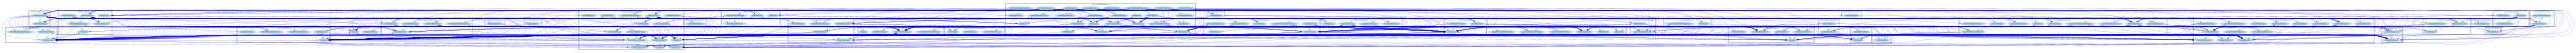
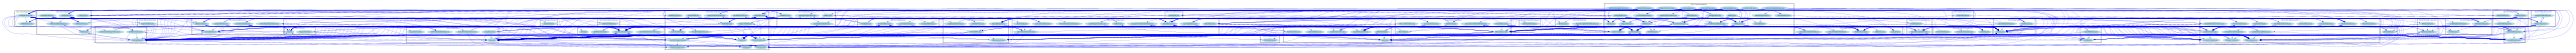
  digraph {
    fontname=Ubuntu
    node [ClusterID=4 color=lightblue fontname=Ubuntu style=filled]
    edge [color=blue font=6 fontname=Ubuntu]
    n1 [ClusterID=0 label="ChangeAttributeCommand.java"]
    n2 [ClusterID=0 label="ElbowConnection.java"]
    n3 [ClusterID=0 label="StorableInput.java"]
    n4 [ClusterID=0 label="PolyLineLocator.java"]
    n5 [ClusterID=0 label="SendToBackCommand.java"]
    n6 [ClusterID=0 label="StorageFormatManager.java"]
    n7 [ClusterID=0 label="StorageFormat.java"]
    n8 [ClusterID=0 label="PointConstrainer.java"]
    n9 [ClusterID=0 label="ConnectionFigure.java"]
    n10 [ClusterID=0 label="LineConnection.java"]
    n11 [ClusterID=0 label="StandardStorageFormat.java"]
    n12 [ClusterID=0 label="RadiusHandle.java"]
    n13 [ClusterID=0 label="GroupCommand.java"]
    n14 [ClusterID=0 label="DiamondFigure.java"]
    n15 [ClusterID=7 label="AlignCommand.java"]
    n16 [ClusterID=1 label="ChopBoxConnector.java"]
    n17 [ClusterID=1 label="FigureChangeEvent.java"]
+   n18 [ClusterID=1 label="CommandButton.java"]
    n19 [ClusterID=1 label="ElbowHandle.java"]
    n20 [ClusterID=1 label="Geom.java"]
    n21 [ClusterID=1 label="PasteCommand.java"]
    n22 [ClusterID=2 label="GroupHandle.java"]
    n23 [ClusterID=2 label="BorderDecorator.java"]
    n24 [ClusterID=2 label="Command.java"]
    n25 [ClusterID=2 label="NullHandle.java"]
    n26 [ClusterID=2 label="MDI_DrawApplication.java"]
    n27 [ClusterID=2 label="Locator.java"]
    n28 [ClusterID=2 label="AbstractTool.java"]
    n29 [ClusterID=2 label="PertFigureCreationTool.java"]
    n30 [ClusterID=2 label="Handle.java"]
    n31 [ClusterID=2 label="StandardDrawingView.java"]
    n32 [ClusterID=2 label="PolyLineHandle.java"]
    n33 [ClusterID=2 label="FigureEnumerator.java"]
    n34 [ClusterID=2 label="AbstractHandle.java"]
    n35 [ClusterID=2 label="LocatorHandle.java"]
    n36 [ClusterID=2 label="PaletteLayout.java"]
    n37 [ClusterID=3 label="CompositeFigure.java"]
    n38 [ClusterID=3 label="StorableOutput.java"]
    n39 [label="CommandMenu.java"]
    n40 [label="TextFigure.java"]
    n41 [label="NetApp.java"]
    n42 [label="NothingApp.java"]
    n43 [label="DecoratorFigure.java"]
    n44 [label="JavaDrawApp.java"]
    n45 [label="PolygonTool.java"]
    n46 [label="JavaDrawApplet.java"]
    n47 [label="InsertImageCommand.java"]
    n48 [label="GraphicalCompositeFigure.java"]
    n49 [label="Iconkit.java"]
    n50 [label="SplitPaneDrawApplication.java"]
    n51 [label="StandardDrawing.java"]
    n52 [label="Layoutable.java"]
    n53 [label="StandardLayouter.java"]
    n54 [label="NothingApplet.java"]
    n55 [label="RoundRectangleFigure.java"]
    n56 [label="PertApplication.java"]
    n57 [label="TextHolder.java"]
    n58 [label="ConnectedTextTool.java"]
    n59 [label="TextTool.java"]
    n60 [label="Connector.java"]
    n61 [label="CreationTool.java"]
    n62 [label="ConnectionTool.java"]
    n63 [label="PolyLineConnector.java"]
    n64 [label="LineDecoration.java"]
    n65 [ClusterID=5 label="PolygonHandle.java"]
    n66 [ClusterID=5 label="Tool.java"]
    n67 [ClusterID=6 label="PolygonScaleHandle.java"]
    n68 [ClusterID=6 label="PolygonFigure.java"]
    n69 [ClusterID=22 label="ConnectionHandle.java"]
    n70 [ClusterID=22 label="SelectionTool.java"]
    n71 [ClusterID=22 label="DrawingEditor.java"]
    n72 [ClusterID=22 label="ReverseFigureEnumerator.java"]
    n73 [ClusterID=22 label="JavaDrawViewer.java"]
    n74 [ClusterID=8 label="SimpleUpdateStrategy.java"]
    n75 [ClusterID=8 label="LineFigure.java"]
    n76 [ClusterID=8 label="DrawApplet.java"]
    n77 [ClusterID=8 label="Painter.java"]
    n78 [ClusterID=8 label="FontSizeHandle.java"]
    n79 [ClusterID=8 label="PaletteListener.java"]
    n80 [ClusterID=9 label="InternalFrame.java"]
    n81 [ClusterID=10 label="BorderTool.java"]
    n82 [ClusterID=10 label="ActionTool.java"]
    n83 [ClusterID=10 label="MDI_LineDecoration.java"]
    n84 [ClusterID=10 label="AbstractFigure.java"]
    n85 [ClusterID=10 label="UngroupCommand.java"]
    n86 [ClusterID=10 label="TriangleFigure.java"]
    n87 [ClusterID=10 label="ChangeConnectionEndHandle.java"]
    n88 [ClusterID=11 label="Filler.java"]
    n89 [ClusterID=11 label="MySelectionTool.java"]
    n90 [ClusterID=11 label="ShortestDistanceConnector.java"]
    n91 [ClusterID=11 label="FigureEnumeration.java"]
    n92 [ClusterID=12 label="ChopEllipseConnector.java"]
    n93 [ClusterID=12 label="ArrowTip.java"]
    n94 [ClusterID=12 label="PertDependency.java"]
    n95 [ClusterID=13 label="FollowURLTool.java"]
    n96 [ClusterID=13 label="ToggleGridCommand.java"]
    n97 [ClusterID=13 label="RelativeLocator.java"]
    n98 [ClusterID=13 label="RectangleFigure.java"]
    n99 [ClusterID=13 label="BoxHandleKit.java"]
    n100 [ClusterID=14 label="Animator.java"]
    n101 [ClusterID=14 label="FigureChangeEventMulticaster.java"]
    n102 [ClusterID=15 label="AbstractLocator.java"]
    n103 [ClusterID=15 label="OffsetLocator.java"]
    n104 [ClusterID=16 label="CutCommand.java"]
    n105 [ClusterID=16 label="BouncingDrawing.java"]
    n106 [ClusterID=16 label="DuplicateCommand.java"]
    n107 [ClusterID=16 label="PolyLineFigure.java"]
    n108 [ClusterID=16 label="ChopPolygonConnector.java"]
    n109 [ClusterID=16 label="ReverseVectorEnumerator.java"]
    n110 [ClusterID=16 label="EllipseFigure.java"]
    n111 [ClusterID=16 label="HJDError.java"]
    n112 [ClusterID=16 label="ChangeConnectionStartHandle.java"]
    n113 [ClusterID=16 label="FigureTransferCommand.java"]
    n114 [ClusterID=17 label="HandleTracker.java"]
    n115 [ClusterID=17 label="NumberTextFigure.java"]
    n116 [ClusterID=17 label="PertFigure.java"]
    n117 [ClusterID=18 label="AttributeFigure.java"]
    n118 [ClusterID=18 label="PaletteIcon.java"]
    n119 [ClusterID=18 label="ChangeConnectionHandle.java"]
-   n120 [ClusterID=18 label="PopupMenuFigureSelection.java"]
    n121 [ClusterID=18 label="Layouter.java"]
    n122 [ClusterID=18 label="TriangleRotationHandle.java"]
    n123 [ClusterID=19 label="CopyCommand.java"]
    n124 [ClusterID=19 label="Figure.java"]
    n125 [ClusterID=19 label="GroupFigure.java"]
    n126 [ClusterID=19 label="BringToFrontCommand.java"]
    n127 [ClusterID=19 label="BufferedUpdateStrategy.java"]
    n128 [ClusterID=20 label="NodeFigure.java"]
    n129 [ClusterID=20 label="Drawing.java"]
    n130 [ClusterID=20 label="CustomSelectionTool.java"]
    n131 [ClusterID=21 label="Storable.java"]
    n132 [ClusterID=21 label="FigureAttributes.java"]
    n133 [ClusterID=23 label="CommandChoice.java"]
    n134 [ClusterID=24 label="ToolButton.java"]
    n135 [ClusterID=24 label="DrawingChangeListener.java"]
    n136 [ClusterID=24 label="URLTool.java"]
    n137 [ClusterID=24 label="DrawingChangeEvent.java"]
    n138 [ClusterID=25 label="SerializationStorageFormat.java"]
    n139 [ClusterID=25 label="DrawingView.java"]
    n140 [ClusterID=25 label="DeleteCommand.java"]
    n141 [ClusterID=26 label="FloatingTextField.java"]
    n142 [ClusterID=26 label="PertApplet.java"]
    n143 [ClusterID=26 label="FigureSelection.java"]
    n144 [ClusterID=26 label="LocatorConnector.java"]
    n145 [ClusterID=29 label="DragTracker.java"]
    n146 [ClusterID=27 label="PatternPainter.java"]
    n147 [ClusterID=27 label="AnimationDecorator.java"]
    n148 [ClusterID=27 label="ColorMap.java"]
    n149 [ClusterID=28 label="ScribbleTool.java"]
    n150 [ClusterID=30 label="PaletteButton.java"]
    n151 [ClusterID=30 label="DrawApplication.java"]
    n152 [ClusterID=31 label="GridConstrainer.java"]
    n153 [ClusterID=32 label="Animatable.java"]
    n154 [ClusterID=33 label="SelectAreaTracker.java"]
    n155 [ClusterID=34 label="FigureChangeListener.java"]
    n156 [ClusterID=34 label="ImageFigure.java"]
    subgraph cluster_1 {
      color=black
      label="(SS-L2):StorableInput.java"
      style=bold
      n1
      n2
      n3
      n4
      n5
      n6
      n7
      n8
      n9
      n10
      n11
      n12
      n13
      n14
    }
    subgraph cluster_2 {
      color=black
      label="(SS-L2):AlignCommand.java"
      style=bold
      n15
    }
    subgraph cluster_3 {
      color=black
      label="(SS-L2):Geom.java"
      style=bold
      n16
      n17
+     n18
      n19
      n20
      n21
    }
    subgraph cluster_4 {
      color=black
      label="(SS-L2):StandardDrawingView.java"
      style=bold
      n22
      n23
      n24
      n25
      n26
      n27
      n28
      n29
      n30
      n31
      n32
      n33
      n34
      n35
      n36
    }
    subgraph cluster_5 {
      color=black
      label="(SS-L2):StorableOutput.java"
      style=bold
      n37
      n38
    }
    subgraph cluster_6 {
      color=black
      label="(SS-L2):JavaDrawApp.java"
      style=bold
      n39
      n40
      n41
      n42
      n43
      n44
      n45
      n46
      n47
      n48
      n49
      n50
      n51
      n52
      n53
      n54
      n55
      n56
      n57
      n58
      n59
      n60
      n61
      n62
      n63
      n64
    }
    subgraph cluster_7 {
      color=black
      label="(SS-L2):Tool.java"
      style=bold
      n65
      n66
    }
    subgraph cluster_8 {
      color=black
      label="(SS-L2):PolygonFigure.java"
      style=bold
      n67
      n68
    }
    subgraph cluster_9 {
      color=black
      label="(SS-L2):DrawingEditor.java"
      style=bold
      n69
      n70
      n71
      n72
      n73
    }
    subgraph cluster_10 {
      color=black
      label="(SS-L2):DrawApplet.java"
      style=bold
      n74
      n75
      n76
      n77
      n78
      n79
    }
    subgraph cluster_11 {
      color=black
      label="(SS-L2):Clipboard.java"
      style=bold
      n80
    }
    subgraph cluster_12 {
      color=black
      label="(SS-L2):AbstractFigure.java"
      style=bold
      n81
      n82
      n83
      n84
      n85
      n86
      n87
    }
    subgraph cluster_13 {
      color=black
      label="(SS-L2):FigureEnumeration.java"
      style=bold
      n88
      n89
      n90
      n91
    }
    subgraph cluster_14 {
      color=black
      label="(SS-L2):PertDependency.java"
      style=bold
      n92
      n93
      n94
    }
    subgraph cluster_15 {
      color=black
      label="(SS-L2):RelativeLocator.java"
      style=bold
      n95
      n96
      n97
      n98
      n99
    }
    subgraph cluster_16 {
      color=black
      label="(SS-L2):Animator.java"
      style=bold
      n100
      n101
    }
    subgraph cluster_17 {
      color=black
      label="(SS-L2):AbstractLocator.java"
      style=bold
      n102
      n103
    }
    subgraph cluster_18 {
      color=black
      label="(SS-L2):PolyLineFigure.java"
      style=bold
      n104
      n105
      n106
      n107
      n108
      n109
      n110
      n111
      n112
      n113
    }
    subgraph cluster_19 {
      color=black
      label="(SS-L2):PertFigure.java"
      style=bold
      n114
      n115
      n116
    }
    subgraph cluster_20 {
      color=black
      label="(SS-L2):AttributeFigure.java"
      style=bold
      n117
      n118
      n119
-     n120
      n121
      n122
    }
    subgraph cluster_21 {
      color=black
      label="(SS-L2):Figure.java"
      style=bold
      n123
      n124
      n125
      n126
      n127
    }
    subgraph cluster_22 {
      color=black
      label="(SS-L2):Drawing.java"
      style=bold
      n128
      n129
      n130
    }
    subgraph cluster_23 {
      color=black
      label="(SS-L2):Storable.java"
      style=bold
      n131
      n132
    }
    subgraph cluster_24 {
      color=black
      label="(SS-L2):CommandChoice.java"
      style=bold
      n133
    }
    subgraph cluster_25 {
      color=black
      label="(SS-L2):ToolButton.java"
      style=bold
      n134
      n135
      n136
      n137
    }
    subgraph cluster_26 {
      color=black
      label="(SS-L2):DrawingView.java"
      style=bold
      n138
      n139
      n140
    }
    subgraph cluster_27 {
      color=black
      label="(SS-L2):PertApplet.java"
      style=bold
      n141
      n142
      n143
      n144
    }
    subgraph cluster_28 {
      color=black
      label="(SS-L8):DragTracker.java"
      style=bold
      n145
    }
    subgraph cluster_29 {
      color=black
      label="(SS-L2):AnimationDecorator.java"
      style=bold
      n146
      n147
      n148
    }
    subgraph cluster_30 {
      color=black
      label="(SS-L2):ScribbleTool.java"
      style=bold
      n149
    }
    subgraph cluster_31 {
      color=black
      label="(SS-L2):DrawApplication.java"
      style=bold
      n150
      n151
    }
    subgraph cluster_32 {
      color=black
      label="(SS-L2):GridConstrainer.java"
      style=bold
      n152
    }
    subgraph cluster_33 {
      color=black
      label="(SS-L2):Animatable.java"
      style=bold
      n153
    }
    subgraph cluster_34 {
      color=black
      label="(SS-L2):SelectAreaTracker.java"
      style=bold
      n154
    }
    subgraph cluster_35 {
      color=black
      label="(SS-L2):FigureChangeListener.java"
      style=bold
      n155
      n156
    }
    n1 -> n24
    n1 -> n91
    n1 -> n124
    n1 -> n139
    n2 -> n10
    n2 -> n19
    n2 -> n20
    n2 -> n25
    n2 -> n27
    n2 -> n60
    n2 -> n84
    n2 -> n87
    n2 -> n102
    n2 -> n107
    n2 -> n112
    n2 -> n124
    n3 -> n131
    n4 -> n102
    n4 -> n107
    n4 -> n124
    n5 -> n24
    n5 -> n72
    n5 -> n91
    n5 -> n129
    n5 -> n139
    n6 -> n7
    n6 -> n129
    n7 -> n84
    n7 -> n129
    n9 -> n60
    n9 -> n124
    n9 -> n155
    n10 -> n3
    n10 -> n9
    n10 -> n17
    n10 -> n32
    n10 -> n38
    n10 -> n60
    n10 -> n87
    n10 -> n93
    n10 -> n107
    n10 -> n112
    n10 -> n124
    n10 -> n155
    n11 -> n3
    n11 -> n7
    n11 -> n38
    n11 -> n129
    n12 -> n20
    n12 -> n34
    n12 -> n55
    n12 -> n139
    n13 -> n24
    n13 -> n37
    n13 -> n125
    n13 -> n129
    n13 -> n139
    n14 -> n98
    n14 -> n117
    n15 -> n24
    n15 -> n91
    n15 -> n124
    n15 -> n139
    n16 -> n9
    n16 -> n20
    n16 -> n60
    n16 -> n124
    n17 -> n124
+   n18 -> n24
    n19 -> n10
    n19 -> n20
    n19 -> n34
    n19 -> n60
    n19 -> n107
    n19 -> n124
    n19 -> n139
    n21 -> n80
    n21 -> n124
    n21 -> n139
    n21 -> n143
    n22 -> n25
    n22 -> n27
    n22 -> n34
    n22 -> n124
    n23 -> n17
    n23 -> n43
    n23 -> n124
    n25 -> n27
    n25 -> n34
    n25 -> n35
    n25 -> n124
    n26 -> n31
    n26 -> n83
    n26 -> n151
    n27 -> n124
    n27 -> n131
    n28 -> n66
    n28 -> n71
    n28 -> n129
    n28 -> n139
    n29 -> n61
    n29 -> n116
    n29 -> n124
    n29 -> n139
    n30 -> n124
    n30 -> n129
    n30 -> n139
    n31 -> n8
    n31 -> n20
    n31 -> n24
    n31 -> n30
    n31 -> n33
    n31 -> n66
    n31 -> n71
    n31 -> n74
    n31 -> n91
    n31 -> n124
    n31 -> n129
    n31 -> n137
    n31 -> n139
    n31 -> n140
    n31 -> n143
    n32 -> n27
    n32 -> n34
    n32 -> n35
    n32 -> n107
    n32 -> n139
    n33 -> n91
    n33 -> n124
    n34 -> n30
    n34 -> n124
    n34 -> n129
    n34 -> n139
    n35 -> n27
    n35 -> n34
    n35 -> n124
    n37 -> n3
    n37 -> n17
    n37 -> n33
    n37 -> n38
    n37 -> n72
    n37 -> n84
    n37 -> n91
    n37 -> n124
    n37 -> n131
    n37 -> n155
    n38 -> n131
    n39 -> n24
    n40 -> n3
    n40 -> n17
    n40 -> n25
    n40 -> n38
    n40 -> n57
    n40 -> n78
    n40 -> n84
    n40 -> n97
    n40 -> n103
    n40 -> n117
    n40 -> n124
    n40 -> n148
    n40 -> n155
    n41 -> n10
    n41 -> n59
    n41 -> n61
    n41 -> n62
    n41 -> n66
    n41 -> n128
    n41 -> n151
    n42 -> n2
    n42 -> n10
    n42 -> n40
    n42 -> n45
    n42 -> n55
    n42 -> n59
    n42 -> n61
    n42 -> n62
    n42 -> n66
    n42 -> n75
    n42 -> n98
    n42 -> n110
    n42 -> n151
    n43 -> n3
    n43 -> n17
    n43 -> n27
    n43 -> n38
    n43 -> n84
    n43 -> n91
    n43 -> n124
    n43 -> n155
    n44 -> n2
    n44 -> n10
    n44 -> n26
    n44 -> n39
    n44 -> n40
    n44 -> n45
    n44 -> n47
    n44 -> n55
    n44 -> n58
    n44 -> n59
    n44 -> n61
    n44 -> n62
    n44 -> n66
    n44 -> n75
    n44 -> n81
    n44 -> n89
    n44 -> n98
    n44 -> n100
    n44 -> n105
    n44 -> n110
    n44 -> n129
    n44 -> n136
    n44 -> n149
    n44 -> n151
    n44 -> n153
    n45 -> n28
    n45 -> n68
    n45 -> n71
    n45 -> n84
    n45 -> n129
    n45 -> n139
    n46 -> n2
    n46 -> n10
    n46 -> n40
    n46 -> n45
    n46 -> n55
    n46 -> n58
    n46 -> n59
    n46 -> n61
    n46 -> n62
    n46 -> n66
    n46 -> n75
    n46 -> n76
    n46 -> n81
    n46 -> n98
    n46 -> n100
    n46 -> n105
    n46 -> n110
    n46 -> n129
    n46 -> n136
    n46 -> n149
    n46 -> n153
    n47 -> n24
    n47 -> n49
    n47 -> n139
    n47 -> n156
    n48 -> n3
    n48 -> n17
    n48 -> n37
    n48 -> n38
    n48 -> n52
    n48 -> n53
    n48 -> n84
    n48 -> n98
    n48 -> n121
    n48 -> n124
    n48 -> n155
    n50 -> n31
    n50 -> n151
    n51 -> n17
    n51 -> n25
    n51 -> n37
    n51 -> n91
    n51 -> n97
    n51 -> n124
    n51 -> n129
    n51 -> n135
    n51 -> n137
    n51 -> n155
    n52 -> n121
    n52 -> n124
    n53 -> n52
    n53 -> n121
    n54 -> n2
    n54 -> n10
    n54 -> n40
    n54 -> n45
    n54 -> n49
    n54 -> n55
    n54 -> n59
    n54 -> n61
    n54 -> n62
    n54 -> n66
    n54 -> n75
    n54 -> n76
    n54 -> n98
    n54 -> n110
    n55 -> n3
    n55 -> n12
    n55 -> n38
    n55 -> n60
    n55 -> n84
    n55 -> n90
    n55 -> n99
    n55 -> n117
    n56 -> n29
    n56 -> n40
    n56 -> n59
    n56 -> n61
    n56 -> n62
    n56 -> n66
    n56 -> n75
    n56 -> n94
    n56 -> n151
    n57 -> n124
    n58 -> n28
    n58 -> n57
    n58 -> n59
    n58 -> n124
    n58 -> n129
    n58 -> n139
    n59 -> n28
    n59 -> n57
    n59 -> n61
    n59 -> n71
    n59 -> n124
    n59 -> n129
    n59 -> n139
    n59 -> n141
    n60 -> n9
    n60 -> n124
    n60 -> n131
    n61 -> n28
    n61 -> n111
    n61 -> n124
    n61 -> n129
    n61 -> n139
    n62 -> n9
    n62 -> n20
    n62 -> n28
    n62 -> n60
    n62 -> n71
    n62 -> n91
    n62 -> n124
    n62 -> n129
    n62 -> n139
    n63 -> n16
    n63 -> n20
    n63 -> n84
    n63 -> n107
    n63 -> n124
    n64 -> n131
    n65 -> n27
    n65 -> n34
    n65 -> n68
    n65 -> n139
    n67 -> n20
    n67 -> n34
    n67 -> n68
    n67 -> n129
    n68 -> n3
    n68 -> n20
    n68 -> n27
    n68 -> n38
    n68 -> n60
    n68 -> n65
    n68 -> n67
    n68 -> n84
    n68 -> n102
    n68 -> n108
    n68 -> n117
    n68 -> n124
    n69 -> n9
    n69 -> n20
    n69 -> n27
    n69 -> n34
    n69 -> n35
    n69 -> n60
    n69 -> n91
    n69 -> n124
    n69 -> n129
    n69 -> n139
    n70 -> n28
    n70 -> n30
    n70 -> n66
    n70 -> n114
    n70 -> n124
    n70 -> n129
    n70 -> n139
    n70 -> n145
    n70 -> n154
    n71 -> n61
    n71 -> n66
    n71 -> n129
    n71 -> n139
    n72 -> n91
    n72 -> n109
    n72 -> n124
    n73 -> n3
    n73 -> n31
    n73 -> n49
    n73 -> n51
    n73 -> n66
    n73 -> n71
    n73 -> n95
    n73 -> n129
    n73 -> n139
    n74 -> n77
    n74 -> n139
    n75 -> n107
    n76 -> n1
    n76 -> n3
    n76 -> n13
+   n76 -> n18
    n76 -> n31
    n76 -> n36
    n76 -> n49
    n76 -> n51
    n76 -> n66
    n76 -> n70
    n76 -> n71
    n76 -> n74
    n76 -> n79
    n76 -> n85
    n76 -> n88
    n76 -> n91
    n76 -> n106
    n76 -> n107
    n76 -> n117
    n76 -> n124
    n76 -> n127
    n76 -> n129
    n76 -> n133
    n76 -> n134
    n76 -> n139
    n76 -> n140
    n76 -> n148
    n76 -> n150
    n77 -> n139
    n78 -> n27
    n78 -> n34
    n78 -> n35
    n78 -> n40
    n78 -> n124
    n78 -> n139
    n79 -> n150
    n81 -> n23
    n81 -> n28
    n81 -> n82
    n81 -> n124
    n81 -> n129
    n81 -> n139
    n82 -> n28
    n82 -> n71
    n82 -> n124
    n82 -> n129
    n82 -> n139
    n83 -> n31
    n83 -> n129
    n83 -> n139
    n84 -> n3
    n84 -> n16
    n84 -> n17
    n84 -> n20
    n84 -> n27
    n84 -> n30
    n84 -> n33
    n84 -> n38
    n84 -> n60
    n84 -> n91
    n84 -> n97
    n84 -> n101
    n84 -> n124
    n84 -> n155
    n85 -> n24
    n85 -> n91
    n85 -> n124
    n85 -> n129
    n85 -> n139
    n86 -> n3
    n86 -> n38
    n86 -> n68
    n86 -> n84
    n86 -> n98
    n86 -> n117
    n86 -> n122
    n87 -> n9
    n87 -> n60
    n87 -> n119
    n87 -> n124
    n89 -> n28
    n89 -> n70
    n89 -> n124
    n89 -> n129
    n89 -> n139
    n90 -> n9
    n90 -> n20
    n90 -> n60
    n90 -> n124
    n91 -> n124
    n92 -> n16
    n92 -> n20
    n92 -> n124
    n93 -> n3
    n93 -> n38
    n94 -> n10
    n94 -> n25
    n94 -> n93
    n94 -> n107
    n94 -> n116
    n94 -> n124
    n95 -> n28
    n95 -> n124
    n95 -> n129
    n95 -> n139
    n96 -> n8
    n96 -> n24
    n96 -> n139
    n96 -> n152
    n97 -> n3
    n97 -> n27
    n97 -> n38
    n97 -> n102
    n97 -> n124
    n98 -> n3
    n98 -> n38
    n98 -> n99
    n98 -> n117
    n99 -> n30
    n99 -> n34
    n99 -> n35
    n99 -> n97
    n99 -> n124
    n99 -> n139
    n100 -> n139
    n100 -> n153
    n101 -> n17
    n101 -> n155
    n102 -> n3
    n102 -> n27
    n102 -> n38
    n102 -> n131
    n103 -> n3
    n103 -> n27
    n103 -> n38
    n103 -> n102
    n103 -> n124
    n104 -> n113
    n104 -> n139
    n105 -> n37
    n105 -> n43
    n105 -> n51
    n105 -> n124
    n105 -> n147
    n105 -> n153
    n106 -> n113
    n106 -> n139
    n106 -> n143
    n107 -> n3
    n107 -> n4
    n107 -> n20
    n107 -> n27
    n107 -> n32
    n107 -> n38
    n107 -> n60
    n107 -> n63
    n107 -> n64
    n107 -> n84
    n107 -> n93
    n108 -> n16
    n108 -> n20
    n108 -> n68
    n108 -> n124
    n110 -> n3
    n110 -> n38
    n110 -> n60
    n110 -> n92
    n110 -> n99
    n110 -> n117
    n112 -> n9
    n112 -> n60
    n112 -> n119
    n112 -> n124
    n113 -> n24
    n113 -> n33
    n113 -> n80
    n113 -> n91
    n113 -> n124
    n113 -> n129
    n113 -> n139
    n113 -> n143
    n114 -> n28
    n114 -> n30
    n114 -> n139
    n115 -> n40
    n116 -> n3
    n116 -> n17
    n116 -> n25
    n116 -> n37
    n116 -> n38
    n116 -> n40
    n116 -> n69
    n116 -> n84
    n116 -> n91
    n116 -> n94
    n116 -> n97
    n116 -> n115
    n116 -> n124
    n116 -> n131
    n117 -> n3
    n117 -> n38
    n117 -> n84
    n117 -> n124
    n117 -> n132
    n117 -> n148
    n119 -> n9
    n119 -> n20
    n119 -> n34
    n119 -> n60
    n119 -> n91
    n119 -> n124
    n119 -> n129
    n119 -> n139
-   n120 -> n124
    n121 -> n131
    n122 -> n20
    n122 -> n34
    n122 -> n86
    n122 -> n124
    n122 -> n129
    n123 -> n113
    n123 -> n139
    n124 -> n27
    n124 -> n60
    n124 -> n91
    n124 -> n131
    n124 -> n155
    n125 -> n22
    n125 -> n33
    n125 -> n37
    n125 -> n84
    n125 -> n91
    n125 -> n97
    n125 -> n124
    n126 -> n24
    n126 -> n33
    n126 -> n91
    n126 -> n129
    n126 -> n139
    n127 -> n77
    n127 -> n139
    n128 -> n9
    n128 -> n10
    n128 -> n20
    n128 -> n25
    n128 -> n40
    n128 -> n60
    n128 -> n69
    n128 -> n84
    n128 -> n97
    n128 -> n117
    n128 -> n144
    n129 -> n17
    n129 -> n91
    n129 -> n124
    n129 -> n131
    n129 -> n135
    n129 -> n155
    n130 -> n28
    n130 -> n70
-   n130 -> n120
    n130 -> n124
    n130 -> n129
    n130 -> n139
    n131 -> n3
    n131 -> n38
    n132 -> n3
    n132 -> n38
    n132 -> n124
    n132 -> n131
    n133 -> n24
    n134 -> n49
    n134 -> n66
    n134 -> n79
    n134 -> n111
    n134 -> n118
    n134 -> n150
    n135 -> n137
    n136 -> n28
    n136 -> n124
    n136 -> n129
    n136 -> n139
    n136 -> n141
    n137 -> n129
    n138 -> n11
    n138 -> n129
    n139 -> n8
    n139 -> n30
    n139 -> n66
    n139 -> n71
    n139 -> n77
    n139 -> n91
    n139 -> n124
    n139 -> n129
    n139 -> n135
    n139 -> n143
    n140 -> n24
    n140 -> n113
    n140 -> n139
    n142 -> n29
    n142 -> n40
    n142 -> n59
    n142 -> n61
    n142 -> n62
    n142 -> n66
    n142 -> n75
    n142 -> n76
    n142 -> n94
    n143 -> n3
    n143 -> n38
    n143 -> n124
    n144 -> n3
    n144 -> n9
    n144 -> n27
    n144 -> n38
    n144 -> n124
    n145 -> n28
    n145 -> n91
    n145 -> n124
    n145 -> n139
    n146 -> n77
    n146 -> n139
    n147 -> n3
    n147 -> n38
    n147 -> n43
    n147 -> n124
    n149 -> n28
    n149 -> n71
    n149 -> n84
    n149 -> n107
    n149 -> n129
    n149 -> n139
    n150 -> n79
    n151 -> n1
    n151 -> n5
    n151 -> n6
    n151 -> n7
    n151 -> n11
    n151 -> n13
    n151 -> n15
    n151 -> n21
    n151 -> n31
    n151 -> n39
    n151 -> n49
    n151 -> n51
    n151 -> n66
    n151 -> n70
    n151 -> n71
    n151 -> n74
    n151 -> n79
    n151 -> n85
    n151 -> n96
    n151 -> n104
    n151 -> n106
    n151 -> n107
    n151 -> n123
    n151 -> n126
    n151 -> n127
    n151 -> n129
    n151 -> n134
    n151 -> n138
    n151 -> n139
    n151 -> n140
    n151 -> n148
    n151 -> n150
    n152 -> n8
    n154 -> n28
    n154 -> n91
    n154 -> n124
    n154 -> n129
    n154 -> n139
    n155 -> n17
    n156 -> n3
    n156 -> n17
    n156 -> n38
    n156 -> n49
    n156 -> n84
    n156 -> n99
    n156 -> n117
    n156 -> n155
  }
